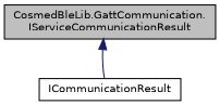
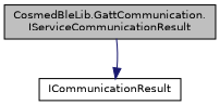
  digraph {
    node [color=black fontname=Helvetica fontsize=10 shape=record style=filled]
    n1 [fillcolor=grey75 fontcolor=black height=0.2 label="CosmedBleLib.GattCommunication.\lIServiceCommunicationResult" width=0.4]
    n2 [fillcolor=white height=0.2 label=ICommunicationResult width=0.4]
-   n1 -> n2 [color=midnightblue dir=back fontname=Helvetica fontsize=10 labelfontname=Helvetica labelfontsize=10 style=solid]
+   n2 -> n1 [color=midnightblue dir=back fontname=Helvetica fontsize=10 labelfontname=Helvetica labelfontsize=10 style=solid]
  }
